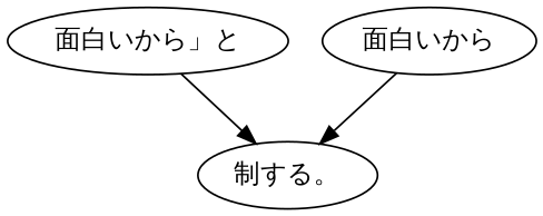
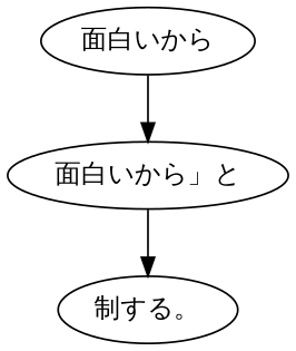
  digraph {
    n1 [label="面白いから」と"]
    n2 [label="制する。"]
    n3 [label="面白いから"]
    n1 -> n2
-   n3 -> n2
+   n3 -> n1
  }
